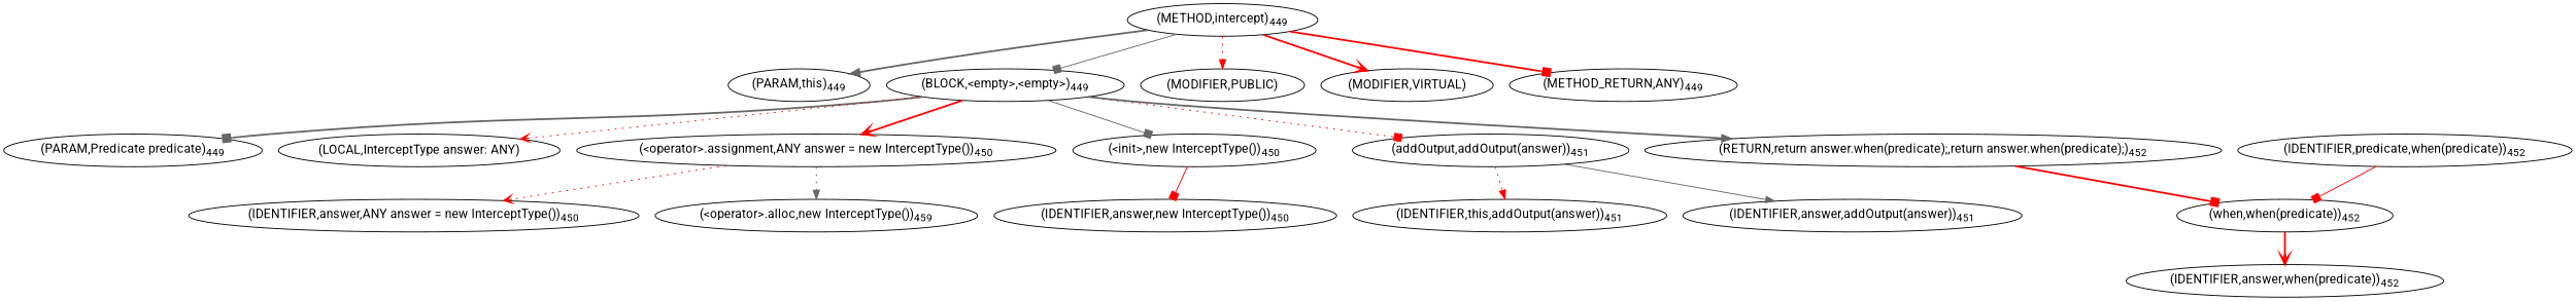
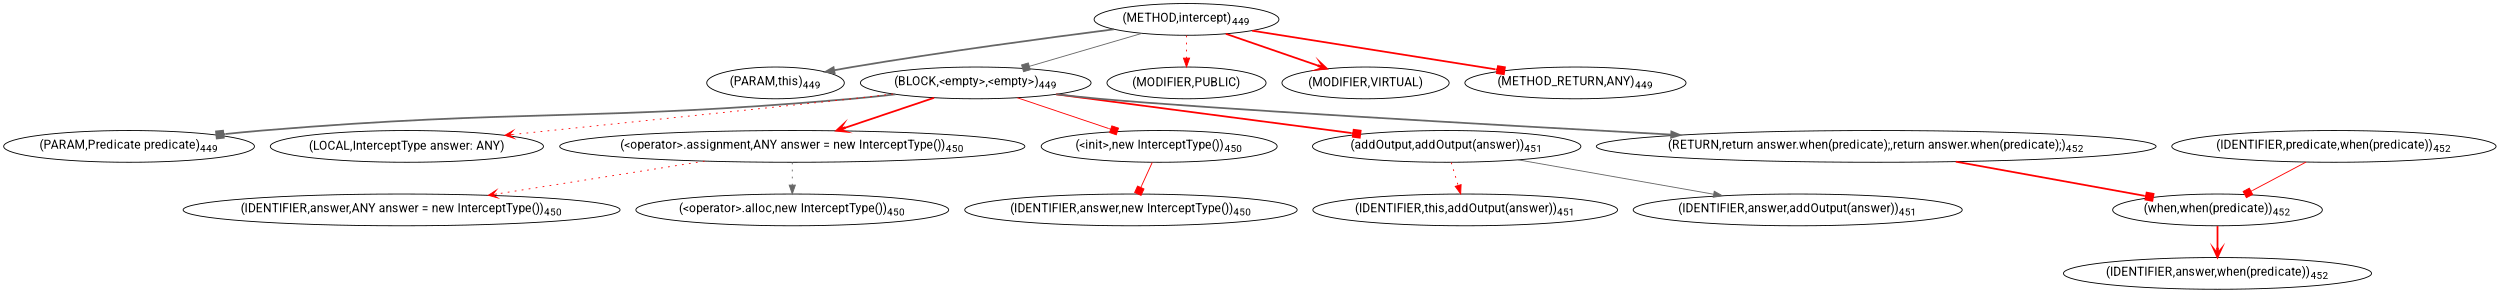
  digraph {
    fontname=Roboto
    node [fontname=Roboto]
    edge [arrowhead=box color=red fontname=Roboto style=bold]
    n1 [label=<(METHOD,intercept)<SUB>449</SUB>>]
    n2 [label=<(PARAM,this)<SUB>449</SUB>>]
    n3 [label=<(BLOCK,&lt;empty&gt;,&lt;empty&gt;)<SUB>449</SUB>>]
    n4 [label=<(MODIFIER,PUBLIC)>]
    n5 [label=<(MODIFIER,VIRTUAL)>]
    n6 [label=<(METHOD_RETURN,ANY)<SUB>449</SUB>>]
    n7 [label=<(PARAM,Predicate predicate)<SUB>449</SUB>>]
    n8 [label=<(LOCAL,InterceptType answer: ANY)>]
    n9 [label=<(&lt;operator&gt;.assignment,ANY answer = new InterceptType())<SUB>450</SUB>>]
    n10 [label=<(&lt;init&gt;,new InterceptType())<SUB>450</SUB>>]
    n11 [label=<(addOutput,addOutput(answer))<SUB>451</SUB>>]
    n12 [label=<(RETURN,return answer.when(predicate);,return answer.when(predicate);)<SUB>452</SUB>>]
    n13 [label=<(IDENTIFIER,answer,ANY answer = new InterceptType())<SUB>450</SUB>>]
-   n14 [label=<(&lt;operator&gt;.alloc,new InterceptType())<SUB>459</SUB>>]
+   n14 [label=<(&lt;operator&gt;.alloc,new InterceptType())<SUB>450</SUB>>]
    n15 [label=<(IDENTIFIER,answer,new InterceptType())<SUB>450</SUB>>]
    n16 [label=<(IDENTIFIER,this,addOutput(answer))<SUB>451</SUB>>]
    n17 [label=<(IDENTIFIER,answer,addOutput(answer))<SUB>451</SUB>>]
    n18 [label=<(when,when(predicate))<SUB>452</SUB>>]
    n19 [label=<(IDENTIFIER,answer,when(predicate))<SUB>452</SUB>>]
    n20 [label=<(IDENTIFIER,predicate,when(predicate))<SUB>452</SUB>>]
    n1 -> n2 [arrowhead=normal color=gray40]
    n1 -> n3 [color=gray40 style=solid]
    n1 -> n4 [arrowhead=normal style=dotted]
    n1 -> n5 [arrowhead=vee]
    n1 -> n6
    n3 -> n7 [color=gray40]
    n3 -> n8 [arrowhead=vee style=dotted]
    n3 -> n9 [arrowhead=vee]
-   n3 -> n10 [color=gray40 style=solid]
-   n3 -> n11 [style=dotted]
+   n3 -> n10 [style=solid]
+   n3 -> n11
    n3 -> n12 [arrowhead=normal color=gray40]
    n9 -> n13 [arrowhead=vee style=dotted]
    n9 -> n14 [arrowhead=normal color=gray40 style=dotted]
    n10 -> n15 [style=solid]
    n11 -> n16 [arrowhead=normal style=dotted]
    n11 -> n17 [arrowhead=normal color=gray40 style=solid]
    n12 -> n18
    n18 -> n19 [arrowhead=vee]
    n20 -> n18 [style=solid]
  }
